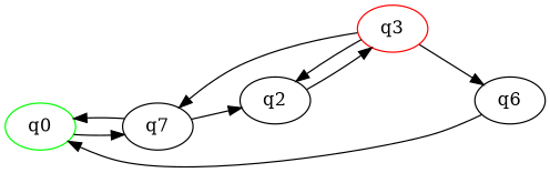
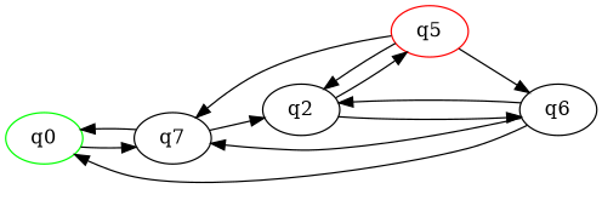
  digraph {
    rankdir=LR
    q0 [color=green initial=1]
    n2 [label=q7]
-   q3 [color=red final=1]
+   q3 [color=red final=1 label=q5]
    q2
    n5 [label=q6]
    q0 -> n2
    n2 -> q0
    n2 -> q2
    q3 -> n2
    q3 -> q2
    q3 -> n5
    q2 -> q3
+   q2 -> n5
    n5 -> q0
+   n5 -> n2
+   n5 -> q2
  }
